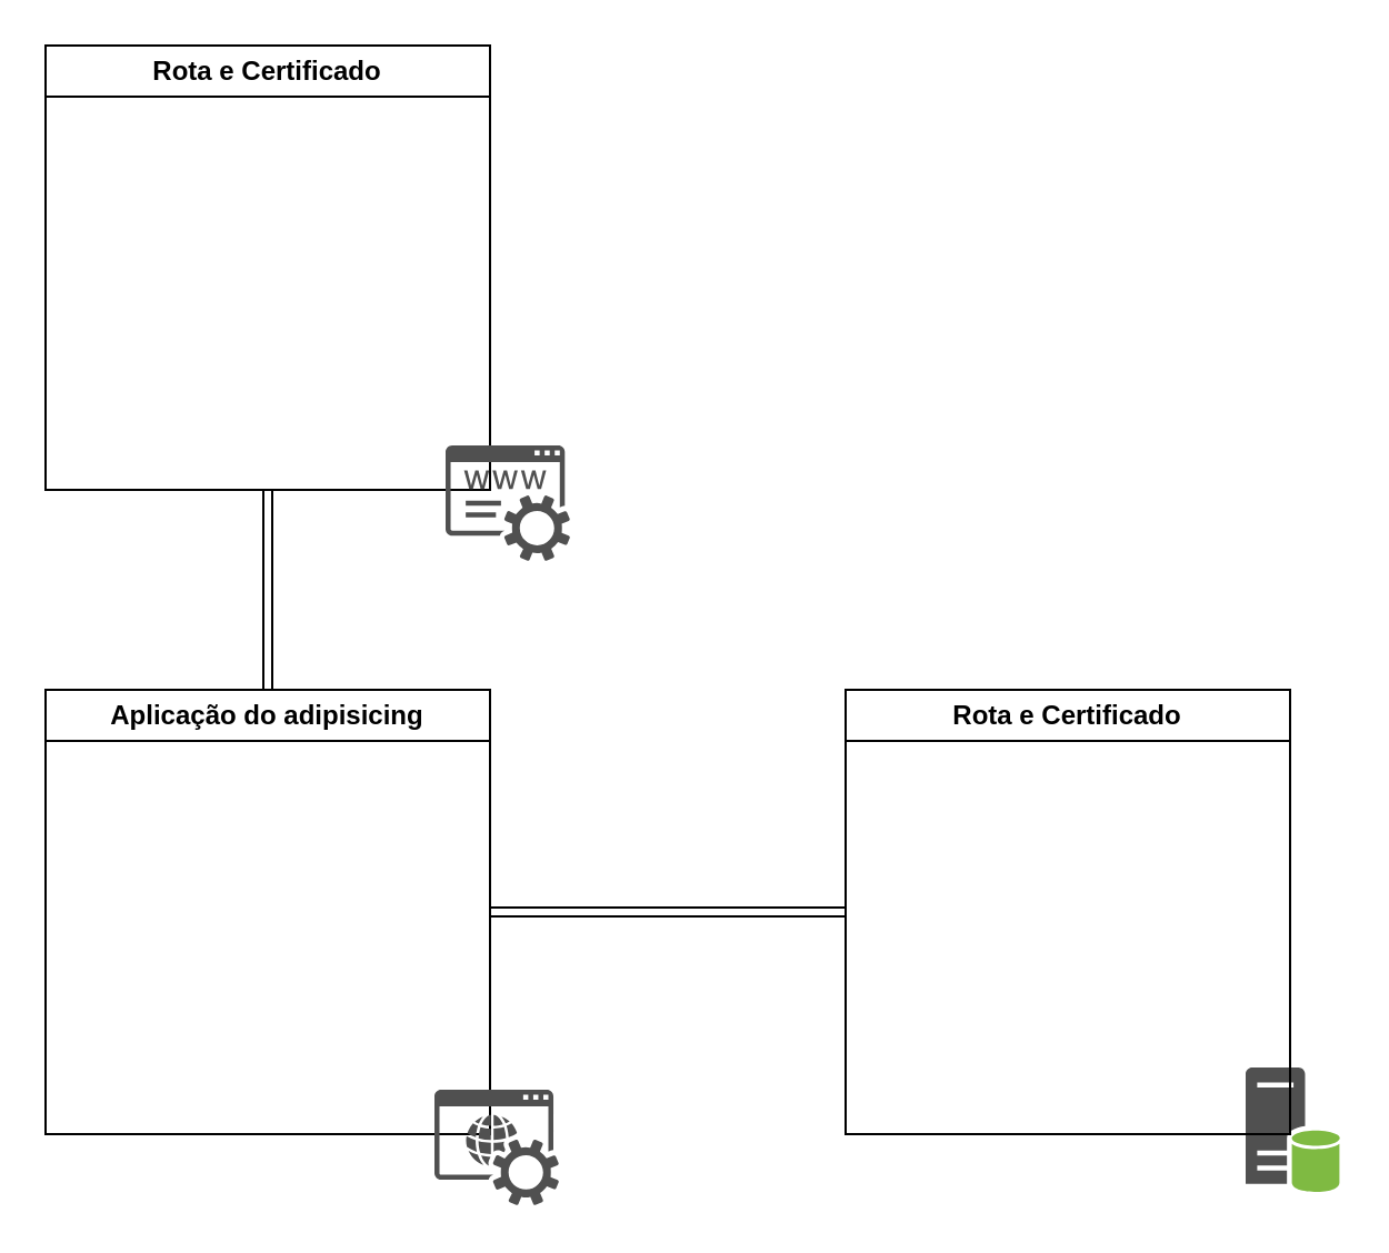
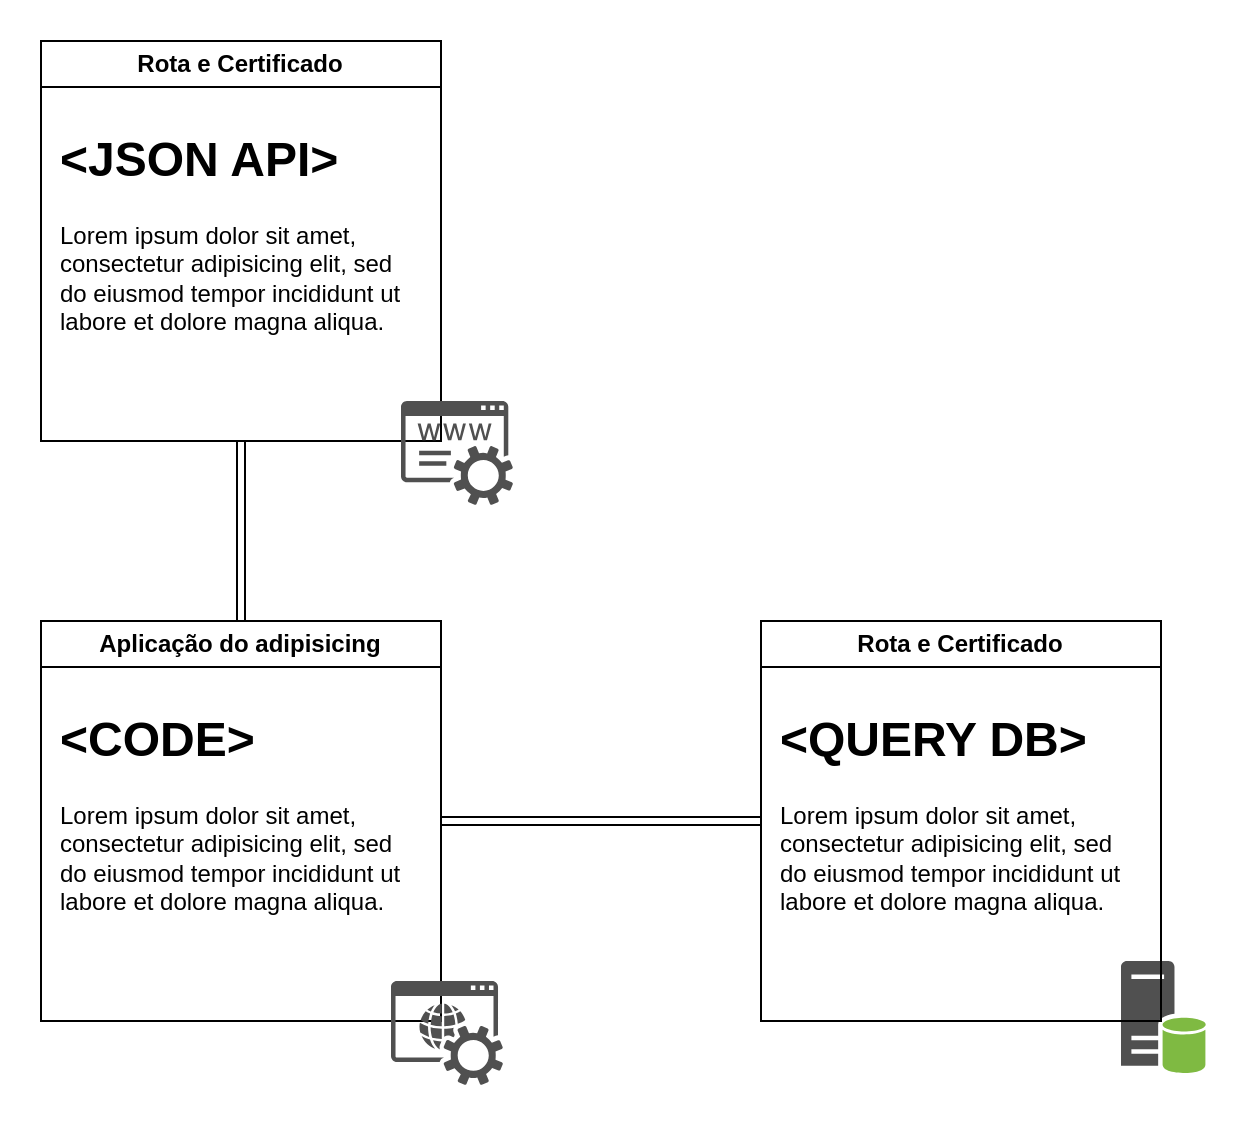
  <mxCell id="0" />
  <mxCell id="1" parent="0" />
  <mxCell id="2" style="edgeStyle=none;html=1;entryX=0.5;entryY=0;entryDx=0;entryDy=0;shape=link;" edge="1" parent="1" source="3" target="6"><mxGeometry relative="1" as="geometry" /></mxCell>
  <mxCell id="3" value="Rota e Certificado" style="swimlane;whiteSpace=wrap;html=1;" vertex="1" parent="1"><mxGeometry x="20" y="20" width="200" height="200" as="geometry" /></mxCell>
+ <mxCell id="4" value="&lt;h1&gt;&amp;lt;JSON API&amp;gt;&lt;/h1&gt;&lt;p&gt;Lorem ipsum dolor sit amet, consectetur adipisicing elit, sed do eiusmod tempor incididunt ut labore et dolore magna aliqua.&lt;/p&gt;" style="text;html=1;strokeColor=none;fillColor=none;spacing=5;spacingTop=-20;whiteSpace=wrap;overflow=hidden;rounded=0;" vertex="1" parent="3"><mxGeometry x="5" y="40" width="190" height="120" as="geometry" /></mxCell>
  <mxCell id="5" style="edgeStyle=none;html=1;entryX=0;entryY=0.5;entryDx=0;entryDy=0;shape=link;" edge="1" parent="1" source="6" target="11"><mxGeometry relative="1" as="geometry" /></mxCell>
  <mxCell id="6" value="Aplicação do adipisicing" style="swimlane;whiteSpace=wrap;html=1;" vertex="1" parent="1"><mxGeometry x="20" y="310" width="200" height="200" as="geometry" /></mxCell>
+ <mxCell id="7" value="&lt;h1&gt;&amp;lt;CODE&amp;gt;&lt;/h1&gt;&lt;p&gt;Lorem ipsum dolor sit amet, consectetur adipisicing elit, sed do eiusmod tempor incididunt ut labore et dolore magna aliqua.&lt;/p&gt;" style="text;html=1;strokeColor=none;fillColor=none;spacing=5;spacingTop=-20;whiteSpace=wrap;overflow=hidden;rounded=0;" vertex="1" parent="6"><mxGeometry x="5" y="40" width="190" height="120" as="geometry" /></mxCell>
  <mxCell id="8" value="" style="sketch=0;pointerEvents=1;shadow=0;dashed=0;html=1;strokeColor=none;fillColor=#505050;labelPosition=center;verticalLabelPosition=bottom;verticalAlign=top;outlineConnect=0;align=center;shape=mxgraph.office.services.online_hosted_services;" vertex="1" parent="1"><mxGeometry x="195" y="490" width="56" height="52" as="geometry" /></mxCell>
  <mxCell id="9" value="" style="sketch=0;pointerEvents=1;shadow=0;dashed=0;html=1;strokeColor=none;fillColor=#505050;labelPosition=center;verticalLabelPosition=bottom;verticalAlign=top;outlineConnect=0;align=center;shape=mxgraph.office.services.registrar_service;" vertex="1" parent="1"><mxGeometry x="200" y="200" width="56" height="52" as="geometry" /></mxCell>
  <mxCell id="10" value="" style="sketch=0;pointerEvents=1;shadow=0;dashed=0;html=1;strokeColor=none;fillColor=#505050;labelPosition=center;verticalLabelPosition=bottom;verticalAlign=top;outlineConnect=0;align=center;shape=mxgraph.office.servers.database_server_green;" vertex="1" parent="1"><mxGeometry x="560" y="480" width="43" height="56" as="geometry" /></mxCell>
  <mxCell id="11" value="Rota e Certificado" style="swimlane;whiteSpace=wrap;html=1;" vertex="1" parent="1"><mxGeometry x="380" y="310" width="200" height="200" as="geometry" /></mxCell>
+ <mxCell id="12" value="&lt;h1&gt;&amp;lt;QUERY DB&amp;gt;&lt;/h1&gt;&lt;p&gt;Lorem ipsum dolor sit amet, consectetur adipisicing elit, sed do eiusmod tempor incididunt ut labore et dolore magna aliqua.&lt;/p&gt;" style="text;html=1;strokeColor=none;fillColor=none;spacing=5;spacingTop=-20;whiteSpace=wrap;overflow=hidden;rounded=0;" vertex="1" parent="11"><mxGeometry x="5" y="40" width="190" height="120" as="geometry" /></mxCell>
